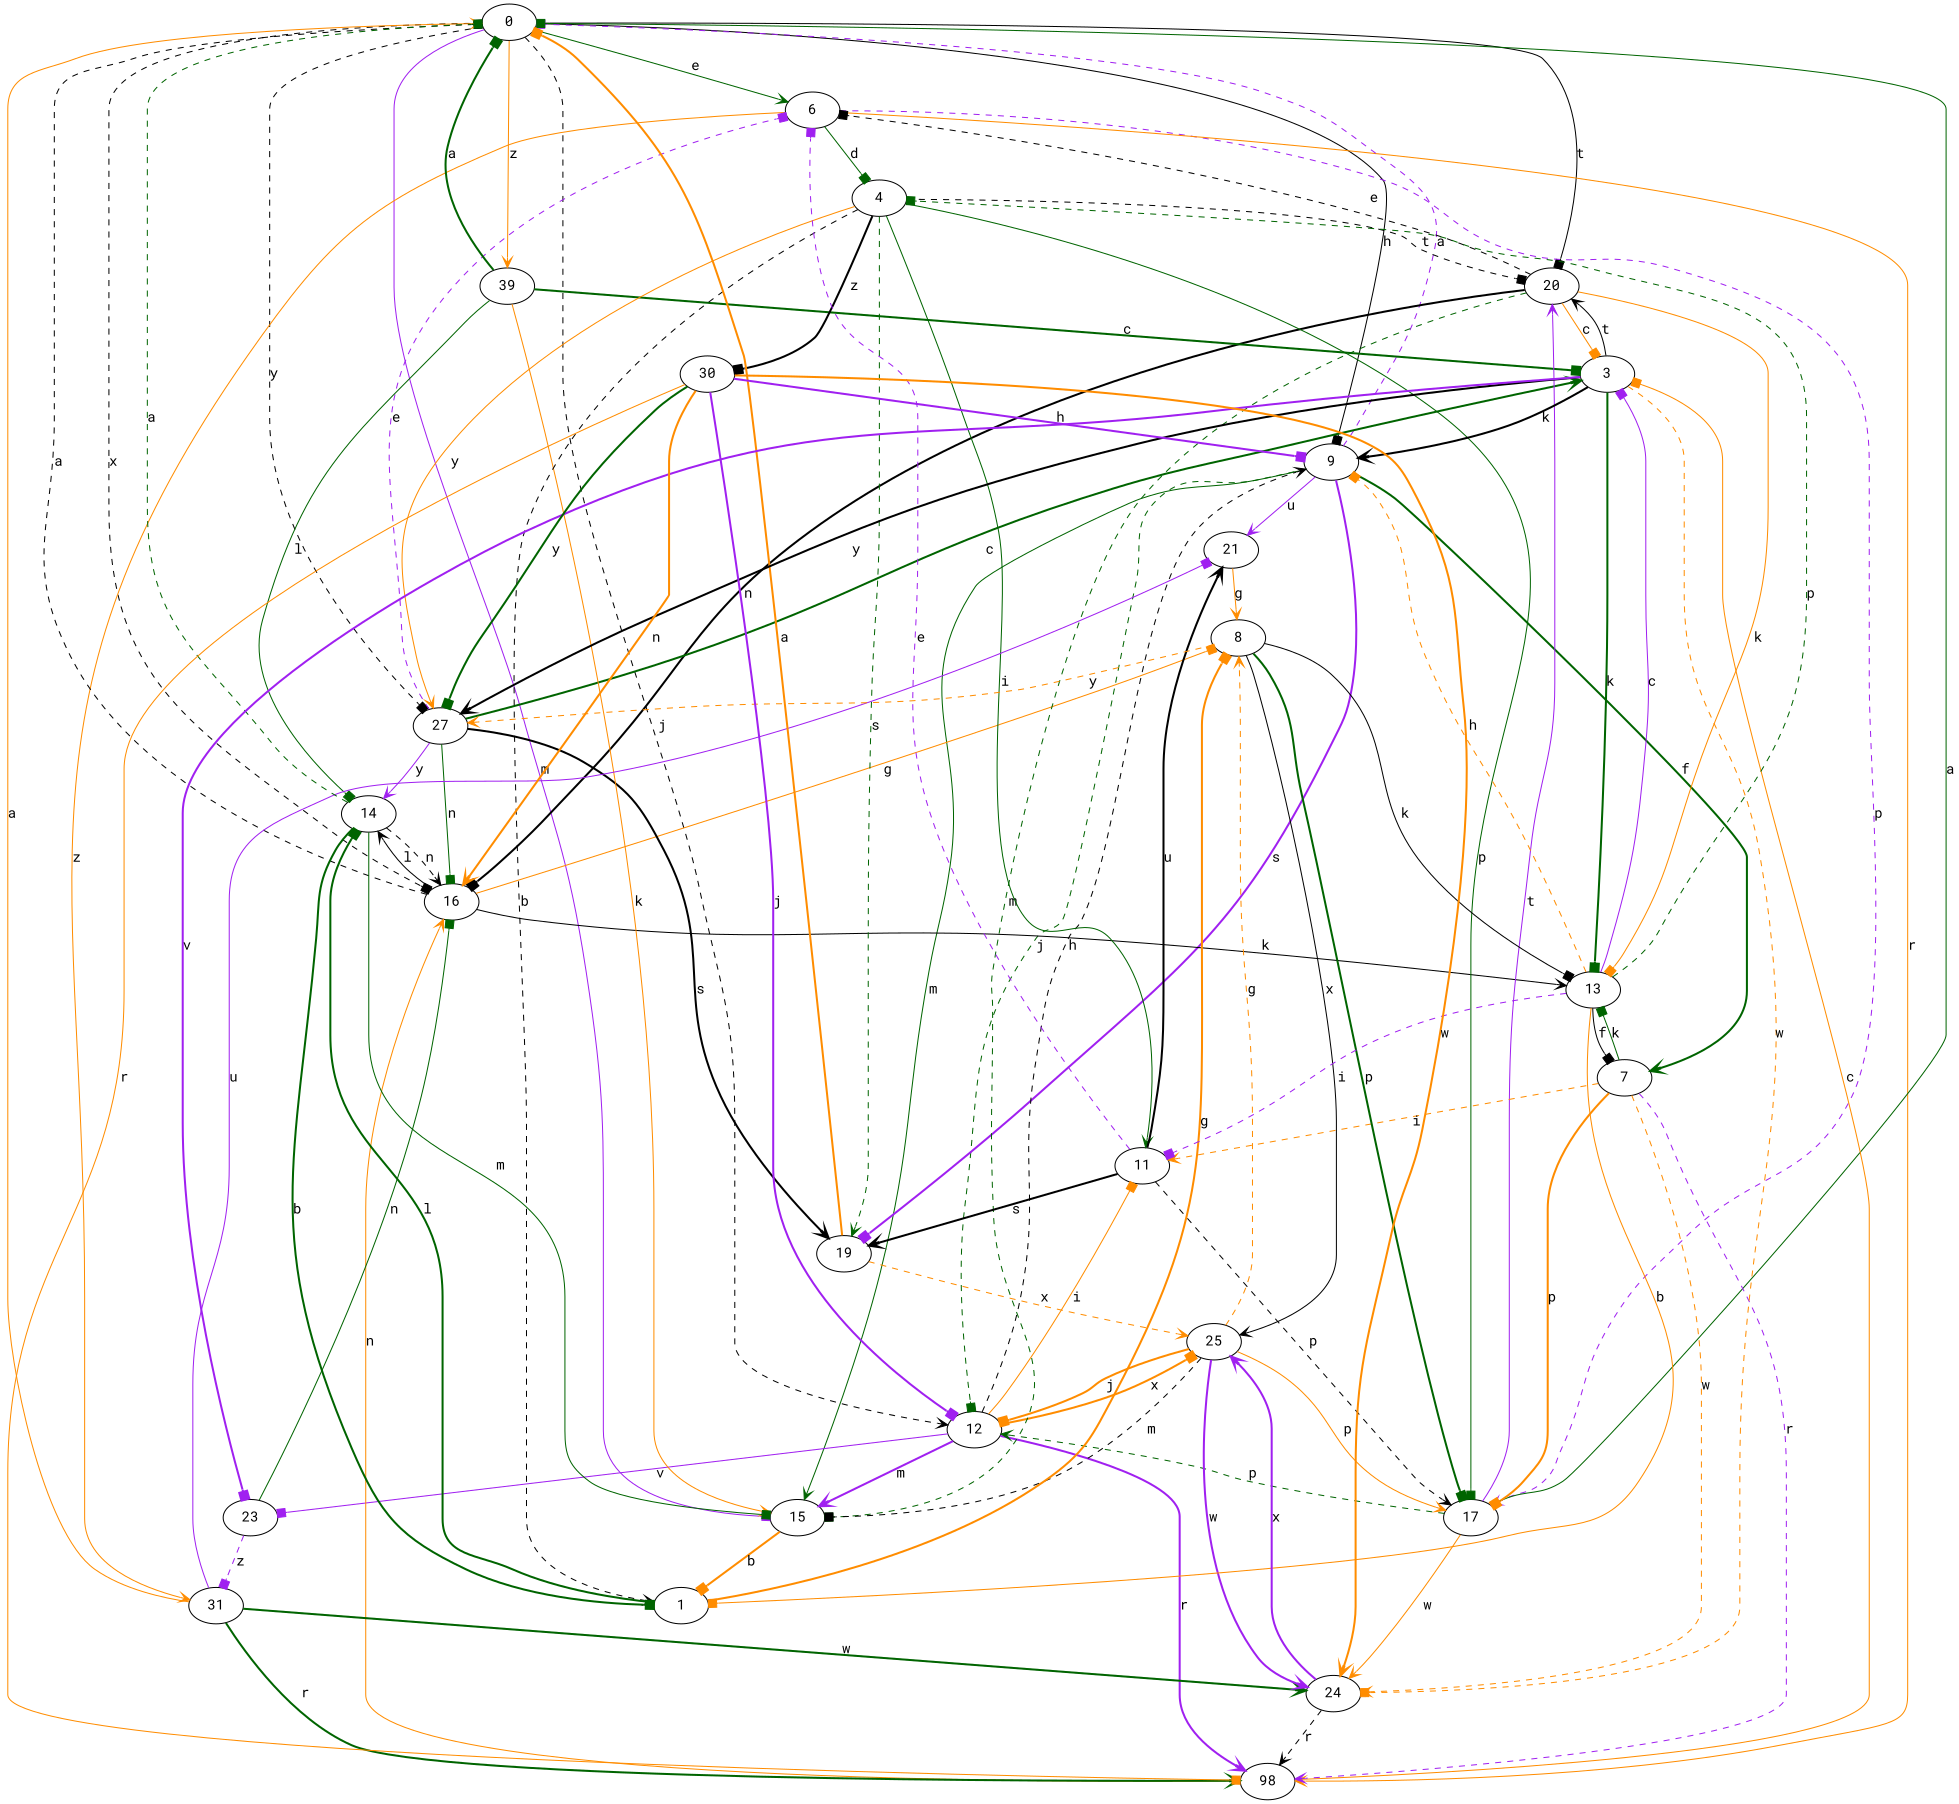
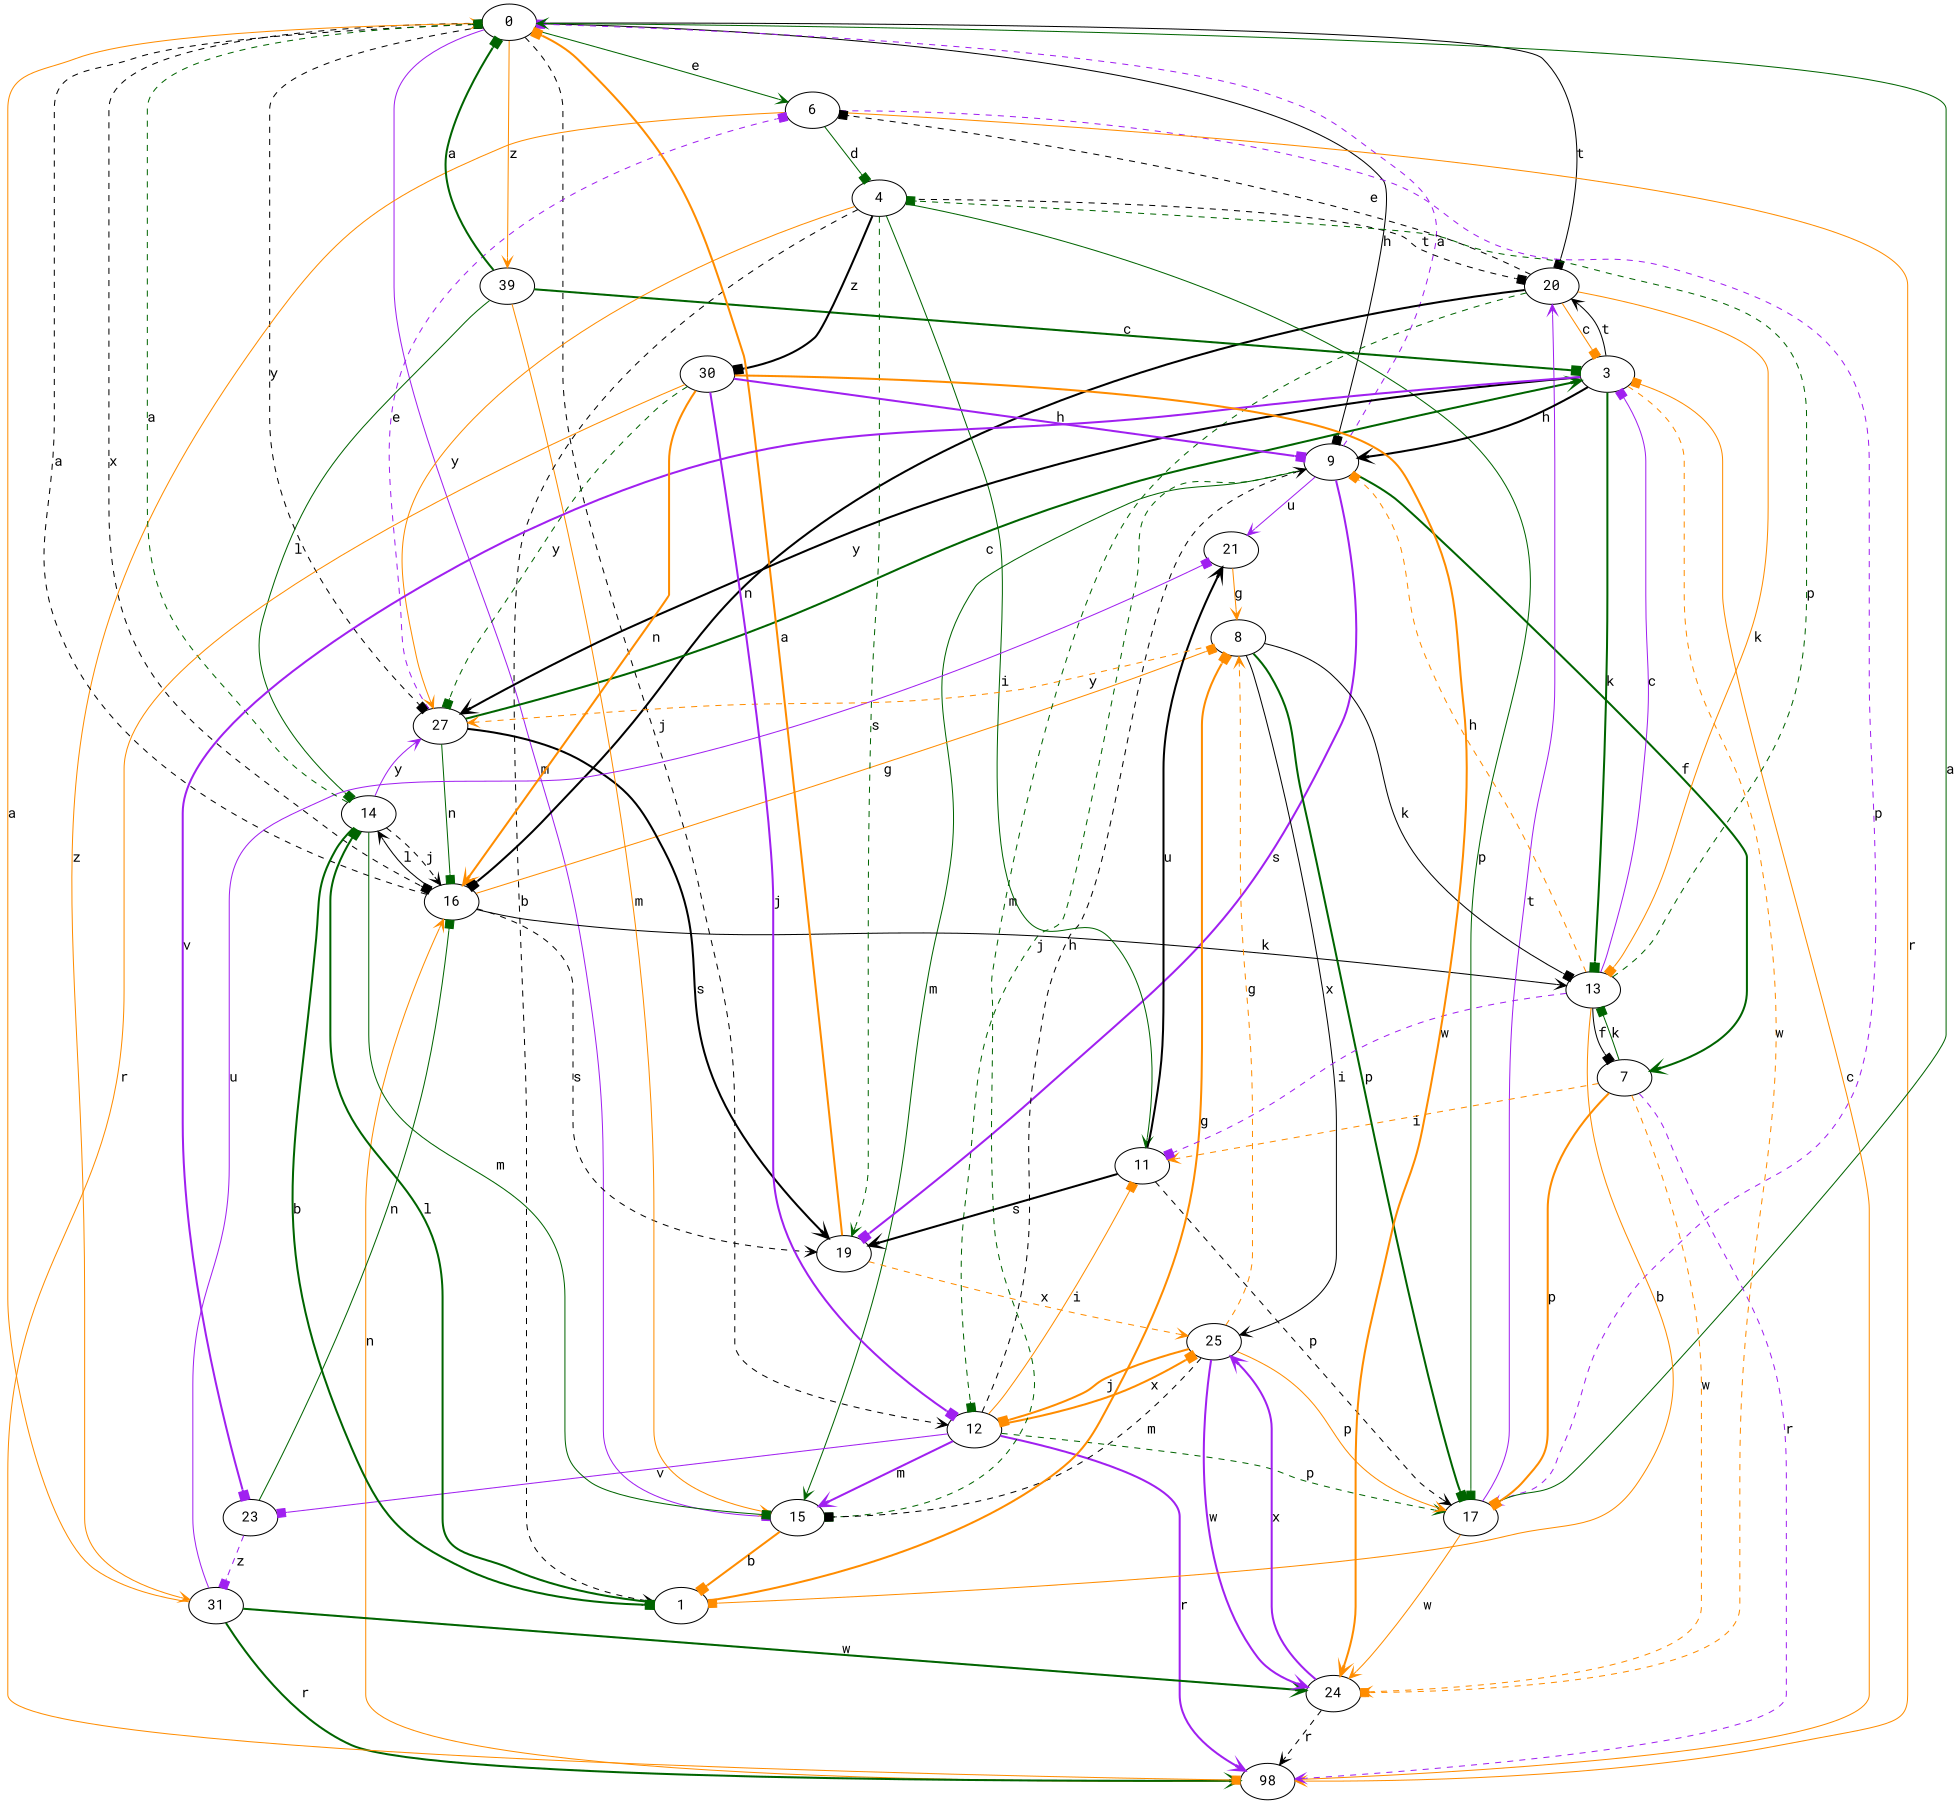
  strict digraph {
    fontname="Roboto Mono"
    node [fontname="Roboto Mono"]
    edge [arrowhead=box color=darkorange fontname="Roboto Mono" style=solid]
    0
    6
    9
    12
    15
    16
    20
    27
    n9 [label=39]
    4
    17
    n12 [label=98]
    31
    19
    7
    21
    23
    11
    25
    1
    8
    14
    13
    3
    24
    30
    0 -> 6 [arrowhead=vee color=darkgreen label=e]
    0 -> 9 [color=black label=h]
    0 -> 12 [arrowhead=vee color=black label=j style=dashed]
    0 -> 15 [color=purple label=m]
    0 -> 16 [color=black label=x style=dashed]
    0 -> 20 [color=black label=t]
    0 -> 27 [color=black label=y style=dashed]
    0 -> n9 [arrowhead=vee label=z]
    6 -> 4 [color=darkgreen label=d]
    6 -> 17 [arrowhead=vee color=purple label=p style=dashed]
    6 -> n12 [arrowhead=vee label=r]
    6 -> 31 [arrowhead=vee label=z]
    9 -> 0 [color=purple label=a style=dashed]
    9 -> 12 [color=darkgreen label=j style=dashed]
    9 -> 15 [arrowhead=vee color=darkgreen label=m]
    9 -> 19 [color=purple label=s style=bold]
    9 -> 7 [arrowhead=vee color=darkgreen label=f style=bold]
    9 -> 21 [arrowhead=vee color=purple label=u]
    12 -> 9 [arrowhead=vee color=black label=h style=dashed]
    12 -> 15 [arrowhead=vee color=purple label=m style=bold]
-   17 -> 12 [arrowhead=vee color=darkgreen label=p style=dashed]
+   12 -> 17 [arrowhead=vee color=darkgreen label=p style=dashed]
    12 -> n12 [arrowhead=vee color=purple label=r style=bold]
    12 -> 23 [color=purple label=v]
    12 -> 11 [label=i]
    12 -> 25 [label=x style=bold]
    15 -> 1 [label=b style=bold]
    16 -> 0 [color=black label=a style=dashed]
+   16 -> 19 [arrowhead=vee color=black label=s style=dashed]
    16 -> 8 [label=g]
    16 -> 14 [arrowhead=vee color=black label=l]
    16 -> 13 [arrowhead=vee color=black label=k]
    20 -> 6 [color=black label=e style=dashed]
    20 -> 15 [color=darkgreen label=m style=dashed]
    20 -> 16 [color=black label=n style=bold]
    20 -> 13 [label=k]
    20 -> 3 [label=c]
    27 -> 6 [color=purple label=e style=dashed]
    27 -> 16 [color=darkgreen label=n]
    27 -> 19 [arrowhead=vee color=black label=s style=bold]
    27 -> 3 [arrowhead=vee color=darkgreen label=c style=bold]
    n9 -> 0 [color=darkgreen label=a style=bold]
-   n9 -> 15 [arrowhead=vee label=k]
+   n9 -> 15 [arrowhead=vee label=m]
    n9 -> 14 [color=darkgreen label=l]
    n9 -> 3 [color=darkgreen label=c style=bold]
    4 -> 20 [color=black label=t style=dashed]
    4 -> 27 [arrowhead=vee label=y]
    4 -> 17 [color=darkgreen label=p]
    4 -> 19 [arrowhead=vee color=darkgreen label=s style=dashed]
    4 -> 11 [arrowhead=vee color=darkgreen label=i]
    4 -> 1 [arrowhead=vee color=black label=b style=dashed]
    4 -> 30 [color=black label=z style=bold]
-   17 -> 0 [color=darkgreen label=a]
+   17 -> 0 [arrowhead=vee color=darkgreen label=a]
    17 -> 20 [arrowhead=vee color=purple label=t]
    17 -> 24 [arrowhead=vee label=w]
    n12 -> 16 [arrowhead=vee label=n]
    n12 -> 3 [label=c]
    31 -> 0 [arrowhead=vee label=a]
    31 -> n12 [arrowhead=vee color=darkgreen label=r style=bold]
    31 -> 21 [color=purple label=u]
    31 -> 24 [arrowhead=vee color=darkgreen label=w style=bold]
    19 -> 0 [label=a style=bold]
    19 -> 25 [arrowhead=vee label=x style=dashed]
    7 -> 17 [label=p style=bold]
    7 -> n12 [arrowhead=vee color=purple label=r style=dashed]
    7 -> 11 [arrowhead=vee label=i style=dashed]
    7 -> 13 [color=darkgreen label=k]
    7 -> 24 [arrowhead=vee label=w style=dashed]
    21 -> 8 [arrowhead=vee label=g]
    23 -> 16 [color=darkgreen label=n]
    23 -> 31 [color=purple label=z style=dashed]
-   11 -> 6 [color=purple label=e style=dashed]
    11 -> 17 [arrowhead=vee color=black label=p style=dashed]
    11 -> 19 [arrowhead=vee color=black label=s style=bold]
    11 -> 21 [arrowhead=vee color=black label=u style=bold]
    25 -> 12 [label=j style=bold]
    25 -> 15 [color=black label=m style=dashed]
    25 -> 17 [arrowhead=vee label=p]
    25 -> 8 [arrowhead=vee label=g style=dashed]
    25 -> 24 [arrowhead=vee color=purple label=w style=bold]
    1 -> 8 [label=g style=bold]
    1 -> 14 [color=darkgreen label=l style=bold]
    8 -> 27 [arrowhead=vee label=y style=dashed]
    8 -> 17 [color=darkgreen label=p style=bold]
    8 -> 25 [arrowhead=vee color=black label=x]
    8 -> 13 [color=black label=k]
    14 -> 0 [color=darkgreen label=a style=dashed]
    14 -> 15 [color=darkgreen label=m]
-   14 -> 16 [arrowhead=vee color=black label=n style=dashed]
-   27 -> 14 [arrowhead=vee color=purple label=y]
+   14 -> 16 [arrowhead=vee color=black label=j style=dashed]
+   14 -> 27 [arrowhead=vee color=purple label=y]
    14 -> 1 [color=darkgreen label=b style=bold]
    13 -> 9 [label=h style=dashed]
    13 -> 4 [color=darkgreen label=p style=dashed]
    13 -> 7 [color=black label=f]
    13 -> 11 [color=purple label=i style=dashed]
    13 -> 1 [label=b]
    13 -> 3 [color=purple label=c]
-   3 -> 9 [arrowhead=vee color=black label=k style=bold]
+   3 -> 9 [arrowhead=vee color=black label=h style=bold]
    3 -> 20 [arrowhead=vee color=black label=t]
    3 -> 27 [arrowhead=vee color=black label=y style=bold]
    3 -> 23 [color=purple label=v style=bold]
    3 -> 13 [color=darkgreen label=k style=bold]
    3 -> 24 [label=w style=dashed]
    24 -> n12 [arrowhead=vee color=black label=r style=dashed]
    24 -> 25 [arrowhead=vee color=purple label=x style=bold]
    30 -> 9 [color=purple label=h style=bold]
    30 -> 12 [color=purple label=j style=bold]
    30 -> 16 [arrowhead=vee label=n style=bold]
-   30 -> 27 [color=darkgreen label=y style=bold]
+   30 -> 27 [color=darkgreen label=y style=dashed]
    30 -> n12 [label=r]
    30 -> 24 [arrowhead=vee label=w style=bold]
  }
